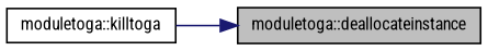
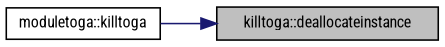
  digraph {
    rankdir=RL
    fontname="Roboto Condensed"
    node [color=black fontname="Roboto Condensed" fontsize=10 shape=record style=filled]
-   n1 [fillcolor=grey75 fontcolor=black height=0.2 label="moduletoga::deallocateinstance" width=0.4]
+   n1 [fillcolor=grey75 fontcolor=black height=0.2 label="killtoga::deallocateinstance" width=0.4]
    n2 [fillcolor=white height=0.2 label="moduletoga::killtoga" width=0.4]
    n1 -> n2 [color=midnightblue dir=back fontname="Roboto Condensed" fontsize=10 labelfontname=Helvetica labelfontsize=10 style=solid]
  }
